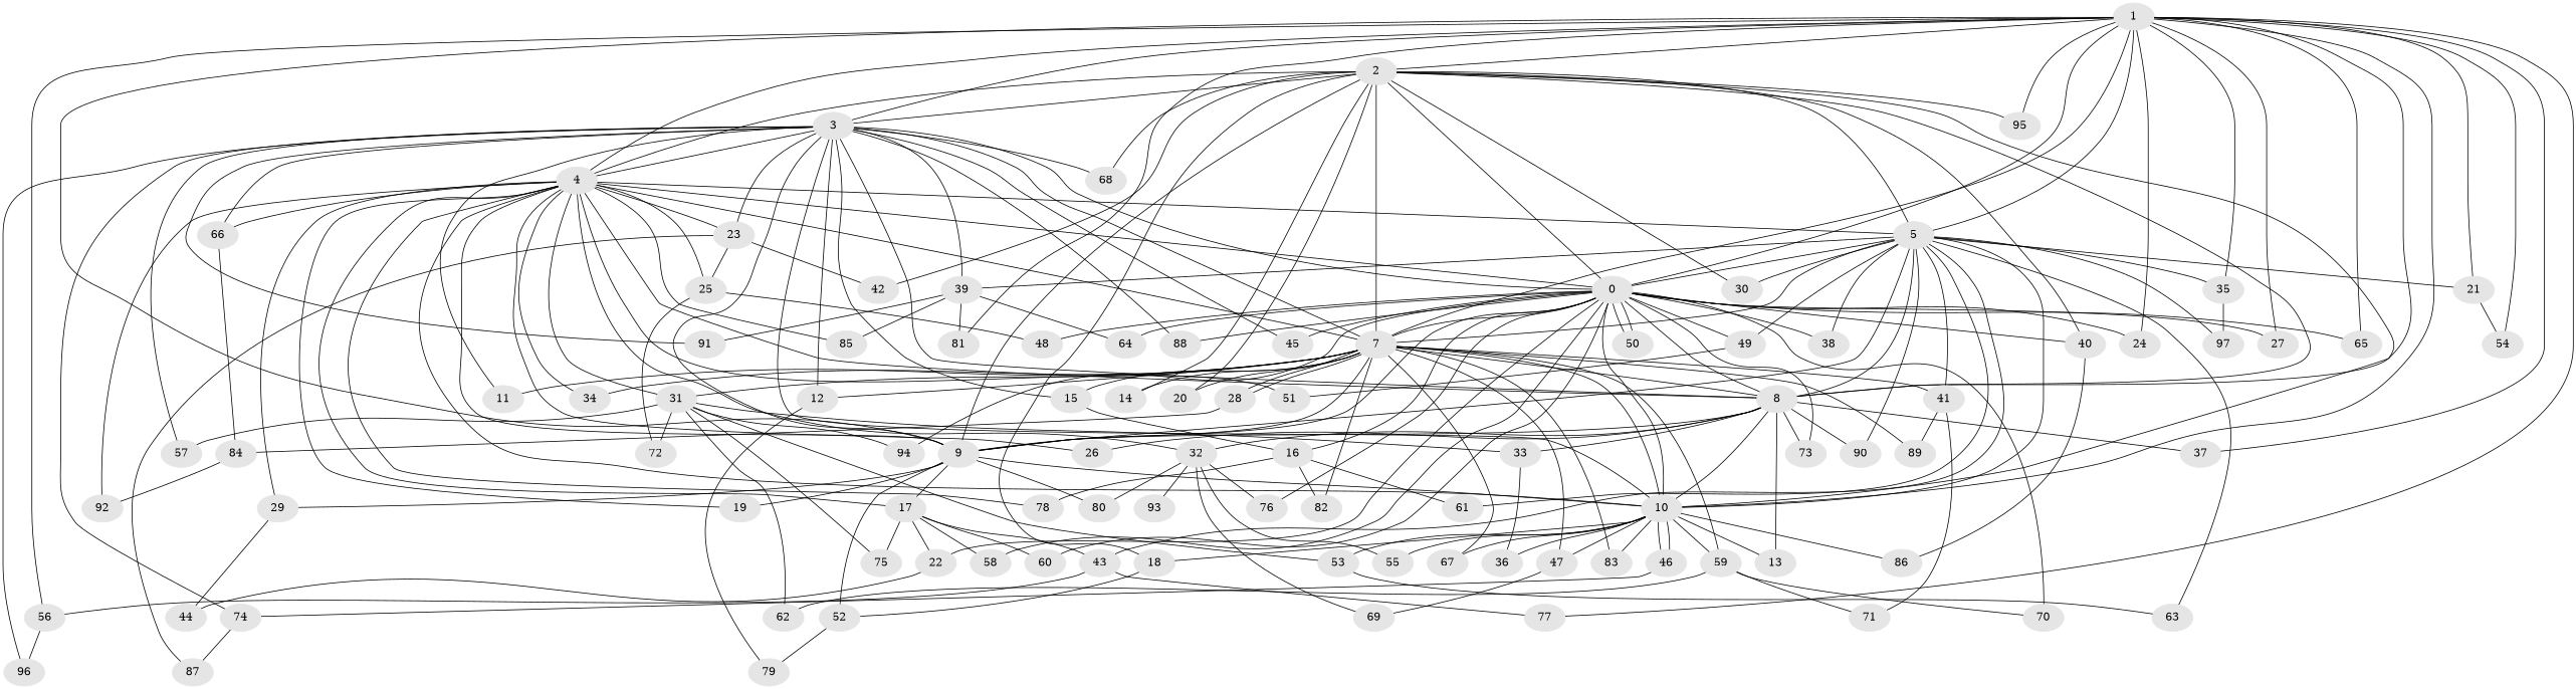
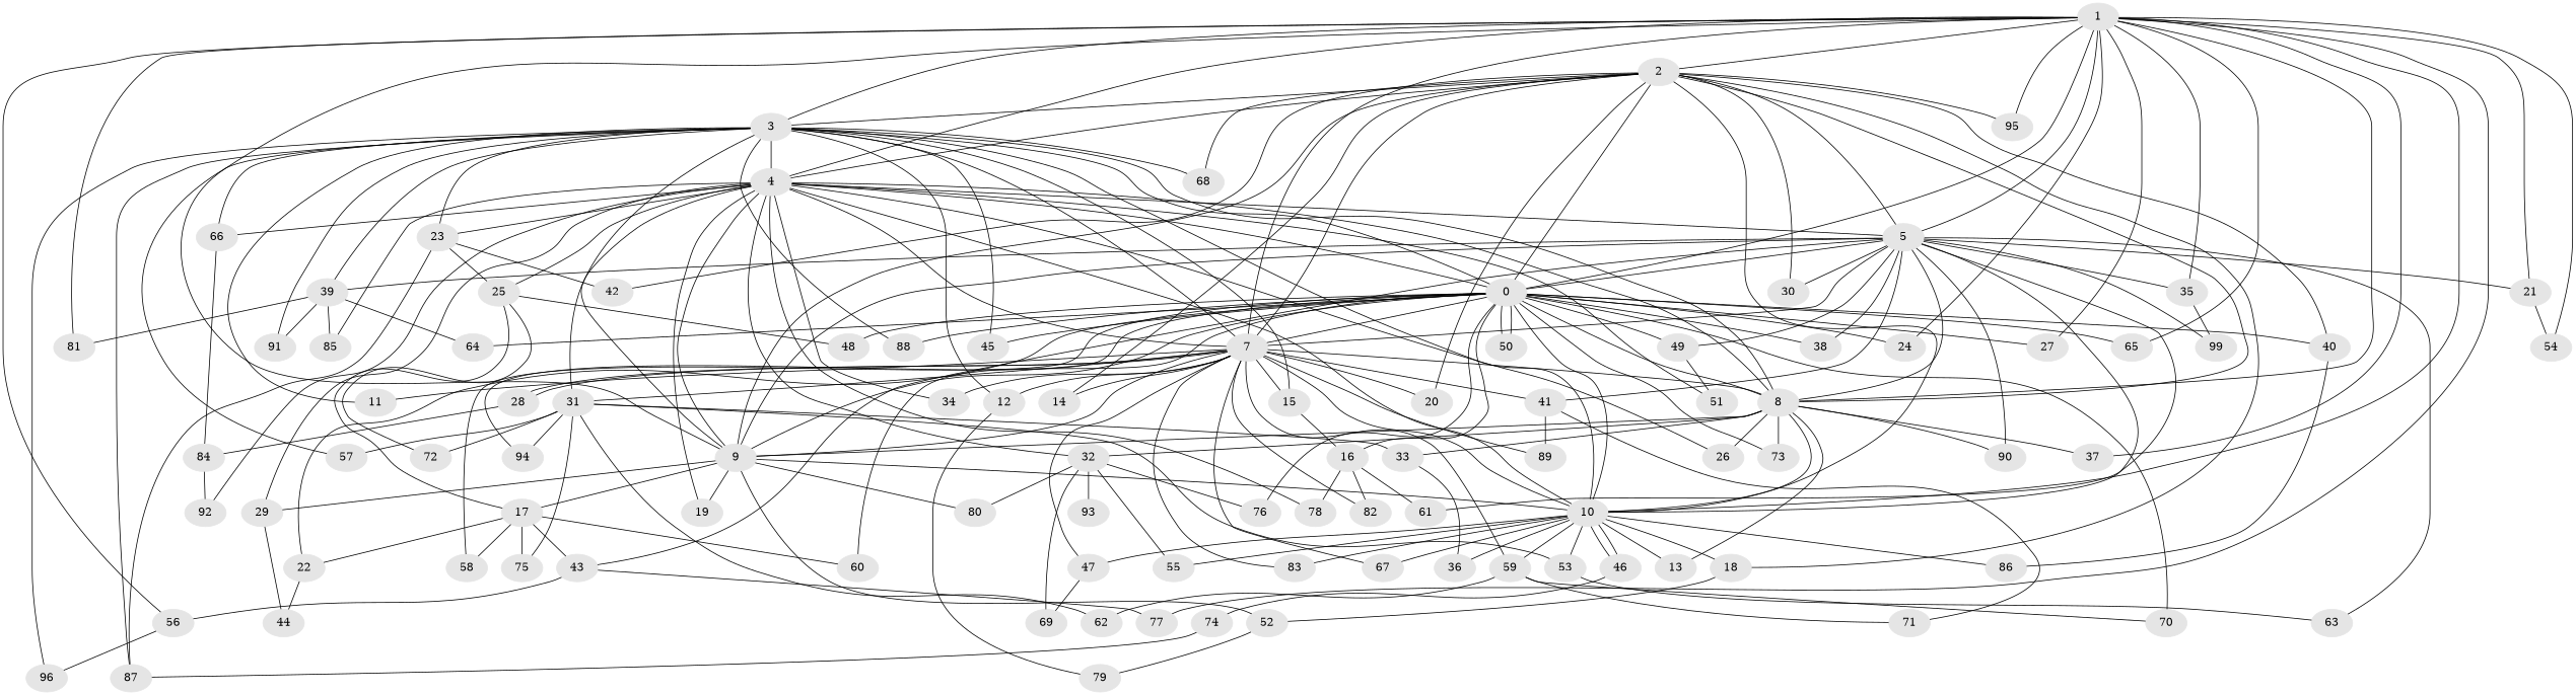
  graph {
    node [color=gray90 style=filled]
    1
    2
    3
    4
    5
    n6 [label=0]
    7
    8
    9
    10
    21
    24
    27
    35
    37
    54
    56
    65
    77
    81
    95
    14
    18
    20
    30
    40
    42
    68
    11
    12
    15
    23
    39
    45
    57
    66
    74
    88
    91
    96
    17
    19
    25
    26
    29
    31
    32
    34
    51
    78
    85
    92
    38
    41
    43
    49
    61
    63
    90
-   97
+   97 [label=99]
    16
    22
    48
    50
    58
    60
    64
    70
    73
    76
    94
    28
    47
    59
    67
    82
    83
    89
    13
    33
    52
    80
    36
    46
    53
    55
    86
    79
    87
    84
    75
    72
    44
    62
    69
    93
    71
    1 -- 2
    1 -- 3
    1 -- 4
    1 -- 5
    1 -- n6
    1 -- 7
    1 -- 8
    1 -- 9
    1 -- 10
    1 -- 21
    1 -- 24
    1 -- 27
    1 -- 35
    1 -- 37
    1 -- 54
    1 -- 56
    1 -- 65
    1 -- 77
    1 -- 81
    1 -- 95
    2 -- 3
    2 -- 4
    2 -- 5
    2 -- n6
    2 -- 7
    2 -- 8
    2 -- 9
    2 -- 10
    2 -- 95
    2 -- 14
    2 -- 18
    2 -- 20
    2 -- 30
    2 -- 40
    2 -- 42
    2 -- 68
    3 -- 4
    3 -- n6
    3 -- 7
    3 -- 8
    3 -- 9
    3 -- 10
    3 -- 68
    3 -- 11
    3 -- 12
    3 -- 15
    3 -- 23
    3 -- 39
    3 -- 45
    3 -- 57
    3 -- 66
-   3 -- 74
+   3 -- 87
    3 -- 88
    3 -- 91
    3 -- 96
    4 -- 5
    4 -- n6
    4 -- 7
    4 -- 8
    4 -- 9
    4 -- 10
    4 -- 23
    4 -- 66
-   4 -- 17
+   25 -- 17
    4 -- 19
    4 -- 25
    4 -- 26
    4 -- 29
    4 -- 31
    4 -- 32
    4 -- 34
    4 -- 51
    4 -- 78
    4 -- 85
    4 -- 92
    5 -- n6
    5 -- 7
    5 -- 8
    5 -- 9
    5 -- 10
    5 -- 21
    5 -- 35
    5 -- 30
    5 -- 39
    5 -- 38
    5 -- 41
    5 -- 43
    5 -- 49
    5 -- 61
    5 -- 63
    5 -- 90
    5 -- 97
    n6 -- 7
    n6 -- 8
    n6 -- 9
    n6 -- 10
    n6 -- 24
    n6 -- 27
    n6 -- 65
    n6 -- 40
    n6 -- 45
    n6 -- 88
    n6 -- 38
    n6 -- 49
    n6 -- 16
    n6 -- 22
    n6 -- 48
    n6 -- 50
    n6 -- 50
    n6 -- 58
    n6 -- 60
    n6 -- 64
    n6 -- 70
    n6 -- 73
    n6 -- 76
    n6 -- 94
    7 -- 8
    7 -- 9
    7 -- 10
    7 -- 14
    7 -- 20
    7 -- 11
    7 -- 12
    7 -- 15
    7 -- 31
    7 -- 34
    7 -- 41
    7 -- 28
    7 -- 28
    7 -- 47
    7 -- 59
    7 -- 67
    7 -- 82
    7 -- 83
    7 -- 89
    8 -- 9
    8 -- 10
    8 -- 37
    8 -- 26
    8 -- 32
    8 -- 90
    8 -- 73
    8 -- 13
    8 -- 33
    9 -- 10
    9 -- 17
    9 -- 19
    9 -- 29
    9 -- 52
    9 -- 80
    10 -- 18
    10 -- 47
    10 -- 59
    10 -- 67
    10 -- 83
    10 -- 13
    10 -- 36
    10 -- 46
    10 -- 46
    10 -- 53
    10 -- 55
    10 -- 86
    21 -- 54
    35 -- 97
    56 -- 96
    18 -- 52
    40 -- 86
    12 -- 79
    15 -- 16
    23 -- 42
    23 -- 25
    23 -- 87
    39 -- 81
    39 -- 91
    39 -- 85
    39 -- 64
    66 -- 84
    74 -- 87
    17 -- 43
    17 -- 22
    17 -- 58
    17 -- 60
    17 -- 75
    25 -- 48
    25 -- 72
    29 -- 44
    31 -- 57
    31 -- 94
    31 -- 33
    31 -- 53
    31 -- 75
    31 -- 72
    31 -- 62
    32 -- 76
    32 -- 80
    32 -- 55
    32 -- 69
    32 -- 93
    41 -- 89
    41 -- 71
    43 -- 56
    43 -- 77
    49 -- 51
    16 -- 78
    16 -- 61
    16 -- 82
    22 -- 44
    28 -- 84
    47 -- 69
    59 -- 70
    59 -- 62
    59 -- 71
    33 -- 36
    52 -- 79
    46 -- 74
    53 -- 63
    84 -- 92
  }
